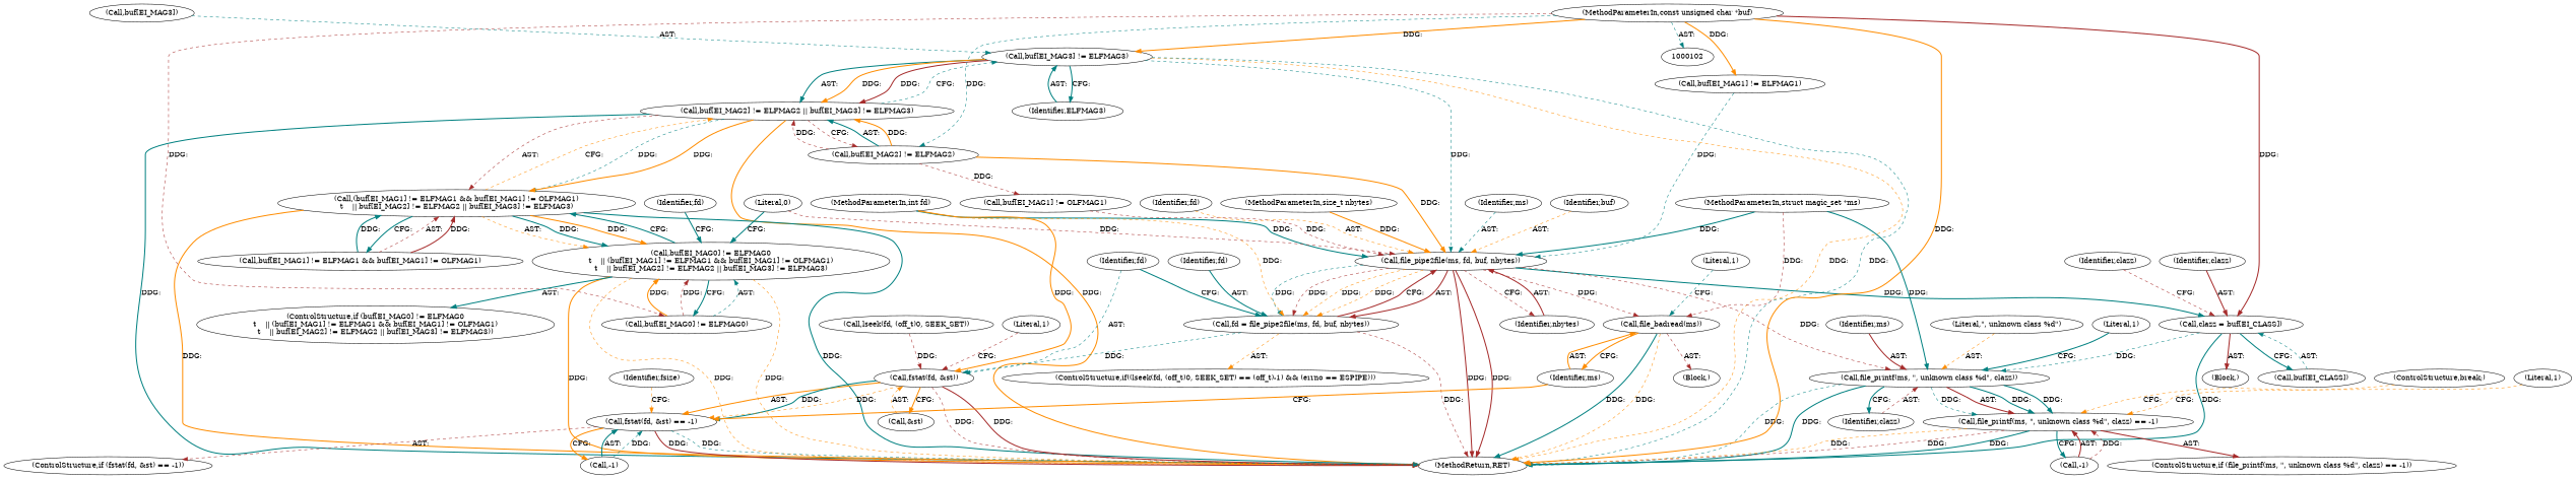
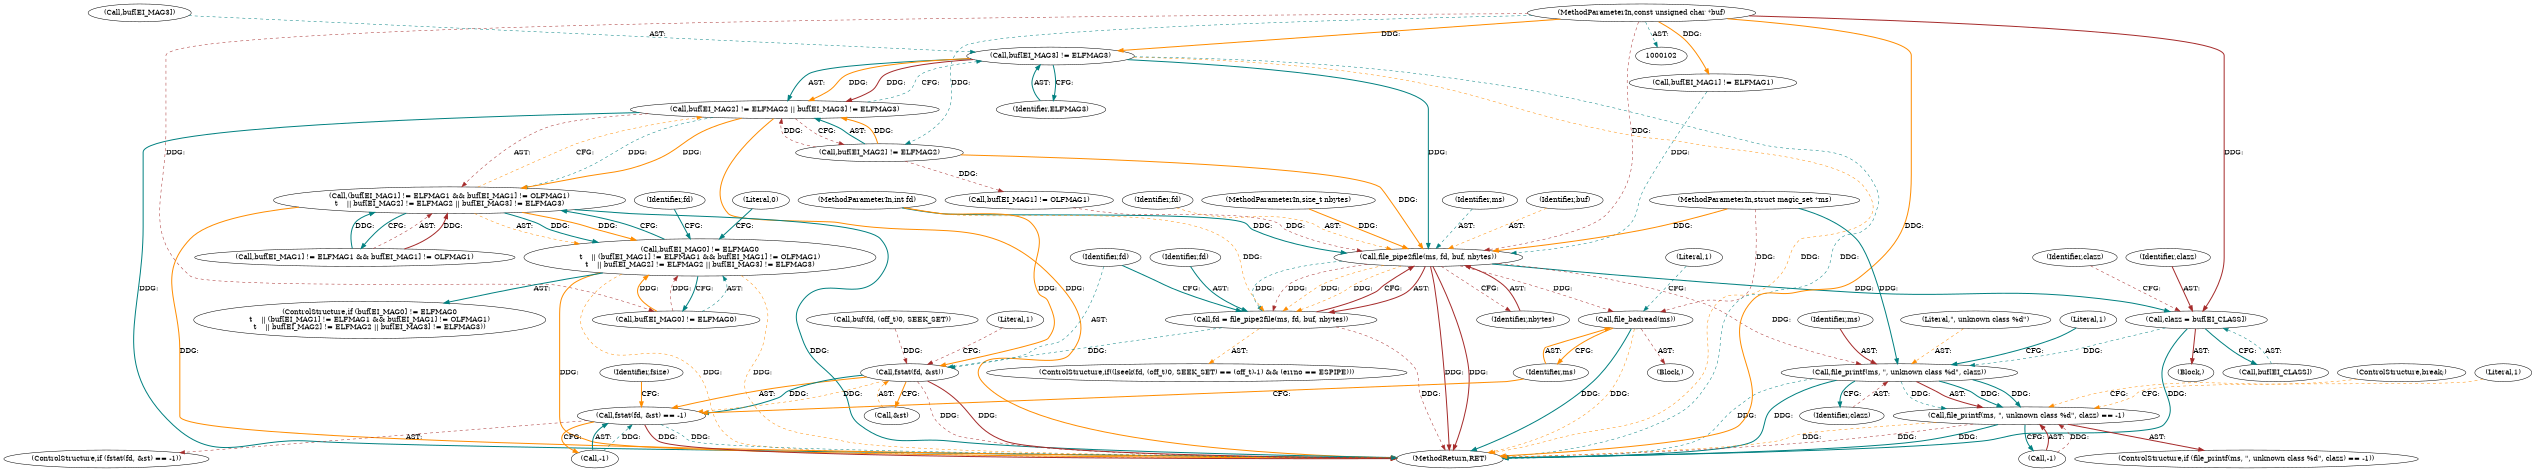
  digraph {
    edge [color=teal style=bold]
    n1 [label="(Call,buf[EI_MAG3] != ELFMAG3)"]
    n2 [label="(Call,buf[EI_MAG2] != ELFMAG2 || buf[EI_MAG3] != ELFMAG3)"]
    n3 [label="(Call,file_pipe2file(ms, fd, buf, nbytes))"]
    n4 [label="(MethodReturn,RET)"]
    n5 [label="(Identifier,ELFMAG3)"]
    n6 [label="(Call,buf[EI_MAG2] != ELFMAG2)"]
    n7 [label="(Call,(buf[EI_MAG1] != ELFMAG1 && buf[EI_MAG1] != OLFMAG1)\n\t    || buf[EI_MAG2] != ELFMAG2 || buf[EI_MAG3] != ELFMAG3)"]
    n8 [label="(Call,clazz = buf[EI_CLASS])"]
    n9 [label="(Call,fd = file_pipe2file(ms, fd, buf, nbytes))"]
    n10 [label="(Call,file_badread(ms))"]
    n11 [label="(Call,file_printf(ms, \", unknown class %d\", clazz))"]
    n12 [label="(Identifier,nbytes)"]
    n13 [label="(MethodParameterIn,const unsigned char *buf)"]
    n14 [label="(Call,buf[EI_MAG0] != ELFMAG0)"]
    n15 [label="(Call,buf[EI_MAG1] != ELFMAG1)"]
    1000102
    n17 [label="(Block,)"]
    n18 [label="(Call,buf[EI_CLASS])"]
    n19 [label="(Call,buf[EI_MAG1] != OLFMAG1)"]
    n20 [label="(Call,buf[EI_MAG0] != ELFMAG0\n\t    || (buf[EI_MAG1] != ELFMAG1 && buf[EI_MAG1] != OLFMAG1)\n\t    || buf[EI_MAG2] != ELFMAG2 || buf[EI_MAG3] != ELFMAG3)"]
    n21 [label="(Call,buf[EI_MAG1] != ELFMAG1 && buf[EI_MAG1] != OLFMAG1)"]
    n22 [label="(ControlStructure,if (buf[EI_MAG0] != ELFMAG0\n\t    || (buf[EI_MAG1] != ELFMAG1 && buf[EI_MAG1] != OLFMAG1)\n\t    || buf[EI_MAG2] != ELFMAG2 || buf[EI_MAG3] != ELFMAG3))"]
    n23 [label="(Call,fstat(fd, &st))"]
    n24 [label="(ControlStructure,if((lseek(fd, (off_t)0, SEEK_SET) == (off_t)-1) && (errno == ESPIPE)))"]
    n25 [label="(Identifier,ms)"]
    n26 [label="(Block,)"]
    n27 [label="(Call,file_printf(ms, \", unknown class %d\", clazz) == -1)"]
    n28 [label="(Identifier,clazz)"]
    n29 [label="(Call,fstat(fd, &st) == -1)"]
    n30 [label="(Call,&st)"]
    n31 [label="(ControlStructure,if (fstat(fd, &st) == -1))"]
    n32 [label="(Call,-1)"]
    n33 [label="(Call,-1)"]
    n34 [label="(ControlStructure,if (file_printf(ms, \", unknown class %d\", clazz) == -1))"]
    n35 [label="(MethodParameterIn,size_t nbytes)"]
    n36 [label="(Identifier,ms)"]
    n37 [label="(Literal,1)"]
    n38 [label="(Literal,1)"]
    n39 [label="(Literal,1)"]
    n40 [label="(Identifier,clazz)"]
    n41 [label="(Call,buf[EI_MAG3])"]
    n42 [label="(Literal,1)"]
    n43 [label="(Literal,\", unknown class %d\")"]
    n44 [label="(MethodParameterIn,struct magic_set *ms)"]
    n45 [label="(Identifier,fd)"]
    n46 [label="(Identifier,fd)"]
    n47 [label="(Identifier,clazz)"]
-   n48 [label="(Call,lseek(fd, (off_t)0, SEEK_SET))"]
+   n48 [label="(Call,buf(fd, (off_t)0, SEEK_SET))"]
    n49 [label="(Identifier,fsize)"]
    n50 [label="(Identifier,buf)"]
    n51 [label="(MethodParameterIn,int fd)"]
    n52 [label="(Identifier,ms)"]
    n53 [label="(ControlStructure,break;)"]
    n54 [label="(Identifier,fd)"]
    n55 [label="(Identifier,fd)"]
    n56 [label="(Literal,0)"]
    n1 -> n2 [label="AST: "]
    n1 -> n2 [color=darkorange label="DDG: "]
    n1 -> n2 [color=brown label="DDG: "]
-   n1 -> n3 [label="DDG: " style=dashed]
+   n1 -> n3 [label="DDG: "]
    n1 -> n4 [color=darkorange label="DDG: " style=dashed]
    n1 -> n4 [label="DDG: " style=dashed]
    n1 -> n5 [label="CFG: "]
    n2 -> n1 [label="CFG: " style=dashed]
    n2 -> n4 [color=darkorange label="DDG: "]
    n2 -> n4 [label="DDG: "]
    n2 -> n6 [color=brown label="CFG: " style=dashed]
    n2 -> n7 [color=brown label="AST: " style=dashed]
    n2 -> n7 [label="DDG: " style=dashed]
    n2 -> n7 [color=darkorange label="DDG: "]
    n3 -> n4 [color=brown label="DDG: "]
    n3 -> n4 [color=brown label="DDG: "]
    n3 -> n8 [label="DDG: "]
    n3 -> n9 [color=brown label="AST: "]
    n3 -> n9 [label="DDG: " style=dashed]
    n3 -> n9 [color=brown label="DDG: " style=dashed]
    n3 -> n9 [color=darkorange label="DDG: " style=dashed]
    n3 -> n9 [color=darkorange label="DDG: " style=dashed]
    n3 -> n10 [color=brown label="DDG: " style=dashed]
    n3 -> n11 [color=brown label="DDG: " style=dashed]
    n3 -> n12 [color=brown label="CFG: " style=dashed]
    n5 -> n1 [label="AST: "]
    n6 -> n2 [label="AST: "]
    n6 -> n2 [color=darkorange label="DDG: "]
    n6 -> n2 [color=brown label="DDG: " style=dashed]
    n6 -> n3 [color=darkorange label="DDG: "]
    n6 -> n19 [color=brown label="DDG: " style=dashed]
    n7 -> n2 [color=darkorange label="CFG: " style=dashed]
    n7 -> n4 [label="DDG: "]
    n7 -> n4 [color=darkorange label="DDG: "]
    n7 -> n20 [color=darkorange label="AST: " style=dashed]
    n7 -> n20 [label="DDG: "]
    n7 -> n20 [color=darkorange label="DDG: "]
    n7 -> n21 [label="CFG: "]
    n8 -> n4 [label="DDG: "]
    n8 -> n11 [label="DDG: " style=dashed]
    n8 -> n17 [color=brown label="AST: "]
    n8 -> n18 [label="CFG: "]
    n9 -> n3 [color=brown label="CFG: "]
    n9 -> n4 [color=brown label="DDG: " style=dashed]
    n9 -> n23 [label="DDG: " style=dashed]
    n9 -> n24 [color=darkorange label="AST: " style=dashed]
    n10 -> n4 [label="DDG: "]
    n10 -> n4 [color=darkorange label="DDG: " style=dashed]
    n10 -> n25 [color=darkorange label="CFG: "]
    n10 -> n26 [color=brown label="AST: " style=dashed]
    n11 -> n4 [label="DDG: " style=dashed]
    n11 -> n4 [label="DDG: "]
    n11 -> n27 [color=brown label="AST: "]
    n11 -> n27 [label="DDG: "]
    n11 -> n27 [label="DDG: "]
    n11 -> n27 [label="DDG: " style=dashed]
    n11 -> n28 [label="CFG: "]
    n12 -> n3 [color=brown label="AST: "]
    n13 -> n1 [color=darkorange label="DDG: "]
-   n56 -> n3 [color=brown label="DDG: " style=dashed]
+   n13 -> n3 [color=brown label="DDG: " style=dashed]
    n13 -> n4 [color=darkorange label="DDG: "]
    n13 -> n6 [label="DDG: " style=dashed]
    n13 -> n8 [color=brown label="DDG: "]
    n13 -> n14 [color=brown label="DDG: " style=dashed]
    n13 -> n15 [color=darkorange label="DDG: "]
    n13 -> 1000102 [label="AST: " style=dashed]
    n14 -> n20 [label="AST: " style=dashed]
    n14 -> n20 [color=darkorange label="DDG: "]
    n14 -> n20 [color=brown label="DDG: " style=dashed]
    n15 -> n3 [label="DDG: " style=dashed]
    n18 -> n8 [label="AST: " style=dashed]
    n19 -> n3 [color=brown label="DDG: " style=dashed]
    n20 -> n4 [color=darkorange label="DDG: "]
    n20 -> n4 [color=darkorange label="DDG: " style=dashed]
    n20 -> n4 [color=darkorange label="DDG: " style=dashed]
    n20 -> n7 [label="CFG: "]
    n20 -> n14 [label="CFG: "]
    n20 -> n22 [label="AST: "]
    n21 -> n7 [color=brown label="AST: " style=dashed]
    n21 -> n7 [color=brown label="DDG: "]
    n21 -> n7 [label="DDG: "]
    n23 -> n4 [color=brown label="DDG: "]
    n23 -> n4 [color=brown label="DDG: " style=dashed]
    n23 -> n29 [color=darkorange label="AST: "]
    n23 -> n29 [label="DDG: "]
    n23 -> n29 [color=darkorange label="DDG: " style=dashed]
    n23 -> n30 [color=darkorange label="CFG: "]
    n25 -> n10 [color=darkorange label="AST: "]
    n25 -> n29 [color=darkorange label="CFG: "]
    n27 -> n4 [color=brown label="DDG: " style=dashed]
    n27 -> n4 [label="DDG: "]
    n27 -> n4 [color=darkorange label="DDG: " style=dashed]
    n27 -> n33 [label="CFG: "]
    n27 -> n34 [color=brown label="AST: "]
    n28 -> n11 [color=brown label="AST: " style=dashed]
    n29 -> n4 [color=brown label="DDG: "]
    n29 -> n4 [label="DDG: " style=dashed]
    n29 -> n31 [color=brown label="AST: " style=dashed]
    n29 -> n32 [color=darkorange label="CFG: "]
    n30 -> n23 [color=darkorange label="AST: " style=dashed]
    n32 -> n29 [label="AST: "]
    n32 -> n29 [label="DDG: " style=dashed]
    n33 -> n27 [color=brown label="AST: "]
    n33 -> n27 [color=brown label="DDG: " style=dashed]
    n35 -> n3 [color=darkorange label="DDG: "]
    n36 -> n3 [label="AST: " style=dashed]
    n37 -> n27 [color=darkorange label="CFG: " style=dashed]
    n38 -> n10 [label="CFG: " style=dashed]
    n39 -> n23 [color=brown label="CFG: " style=dashed]
    n40 -> n8 [color=brown label="AST: "]
    n41 -> n1 [label="AST: " style=dashed]
    n42 -> n11 [label="CFG: "]
    n43 -> n11 [color=darkorange label="AST: " style=dashed]
-   n44 -> n3 [label="DDG: "]
+   n44 -> n3 [color=darkorange label="DDG: "]
    n44 -> n10 [color=brown label="DDG: " style=dashed]
    n44 -> n11 [label="DDG: "]
    n45 -> n9 [label="AST: "]
    n46 -> n9 [label="CFG: "]
    n46 -> n23 [label="AST: " style=dashed]
    n47 -> n8 [color=brown label="CFG: " style=dashed]
    n48 -> n23 [color=brown label="DDG: " style=dashed]
-   n49 -> n29 [color=darkorange label="CFG: " style=dashed]
+   n49 -> n29 [color=darkorange label="CFG: "]
    n50 -> n3 [color=darkorange label="AST: " style=dashed]
    n51 -> n3 [label="DDG: "]
    n51 -> n9 [color=darkorange label="DDG: " style=dashed]
    n51 -> n23 [color=darkorange label="DDG: "]
    n52 -> n11 [color=brown label="AST: "]
    n53 -> n27 [color=darkorange label="CFG: " style=dashed]
    n54 -> n3 [color=darkorange label="AST: " style=dashed]
    n55 -> n20 [label="CFG: "]
    n56 -> n20 [label="CFG: "]
  }
